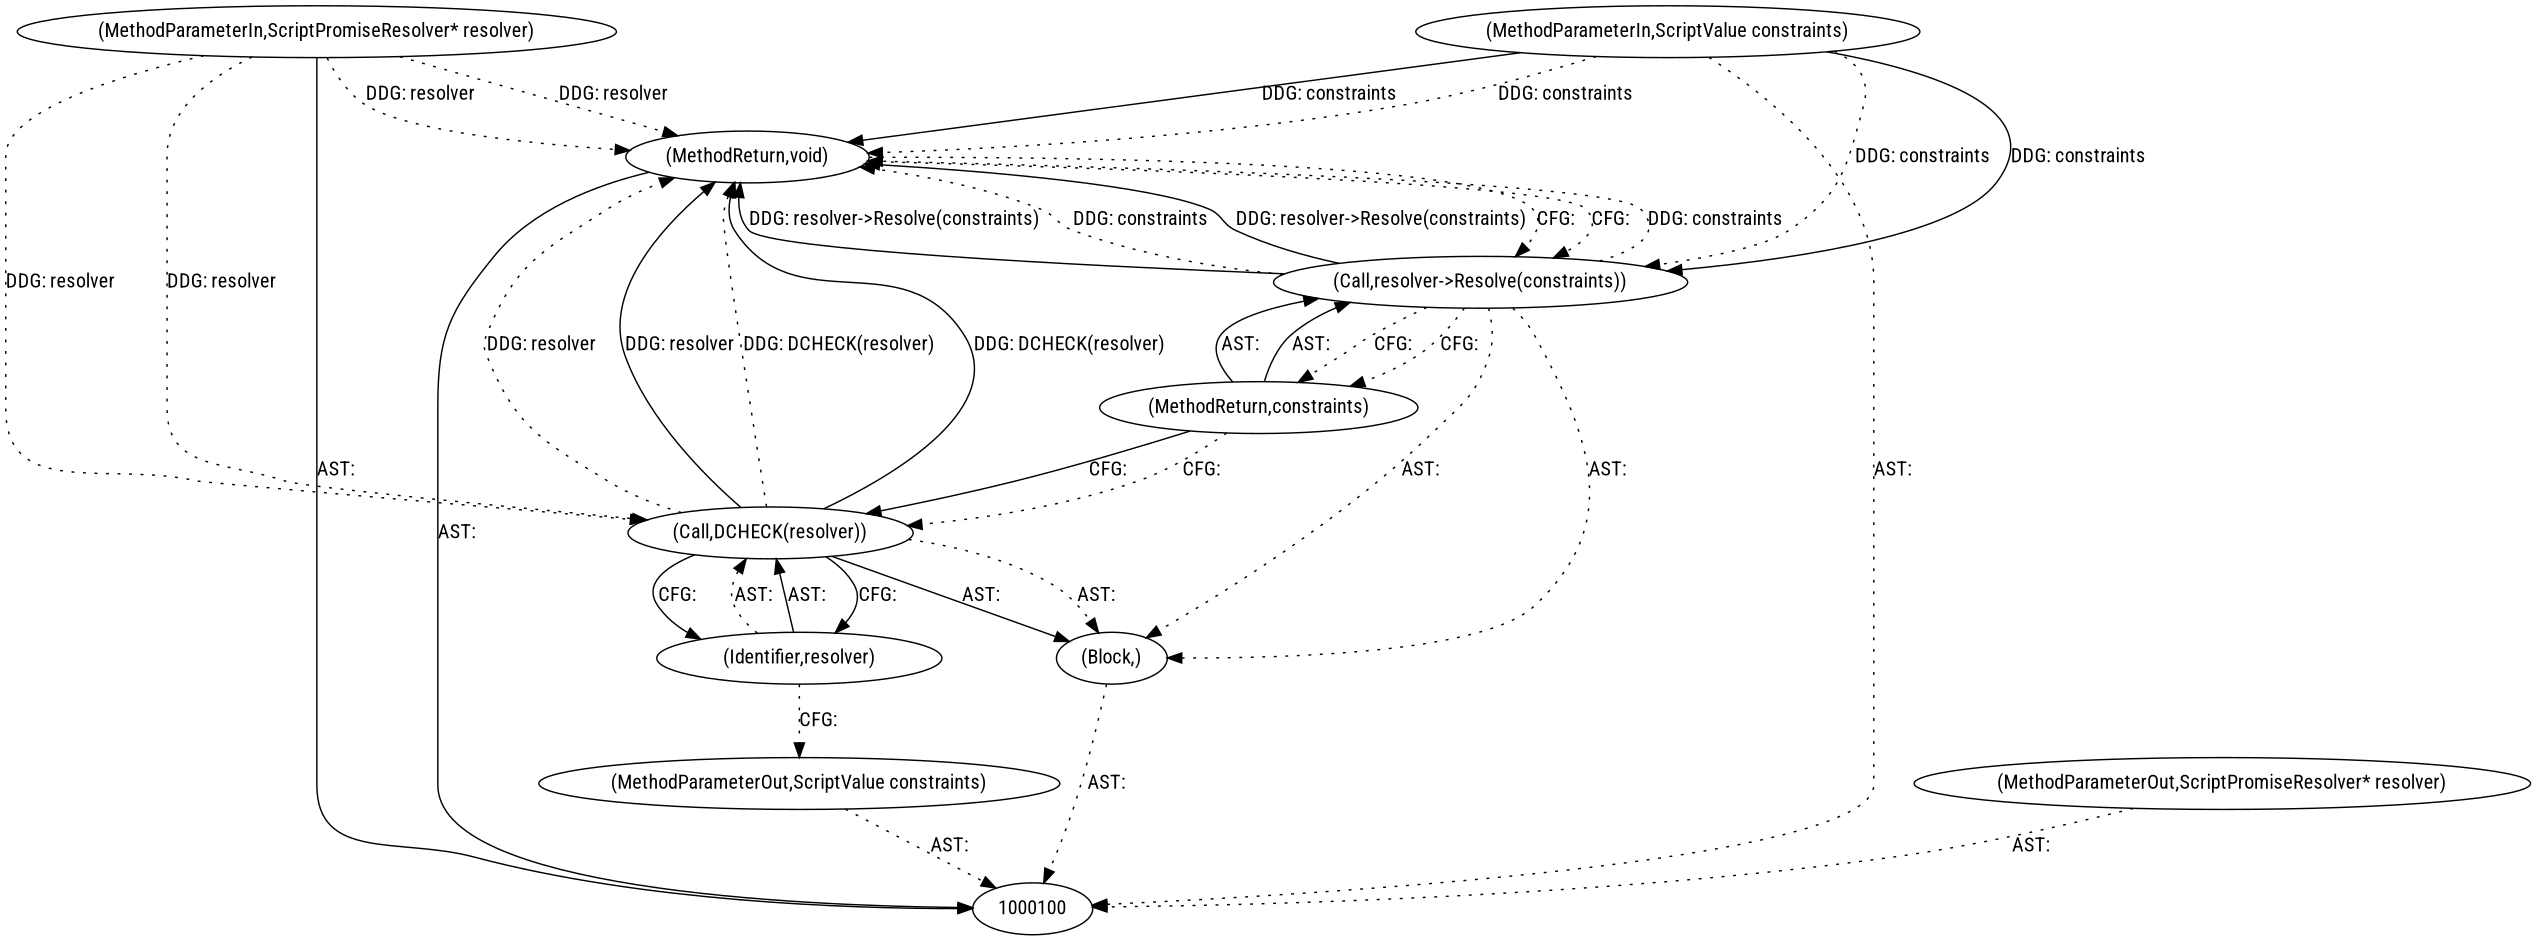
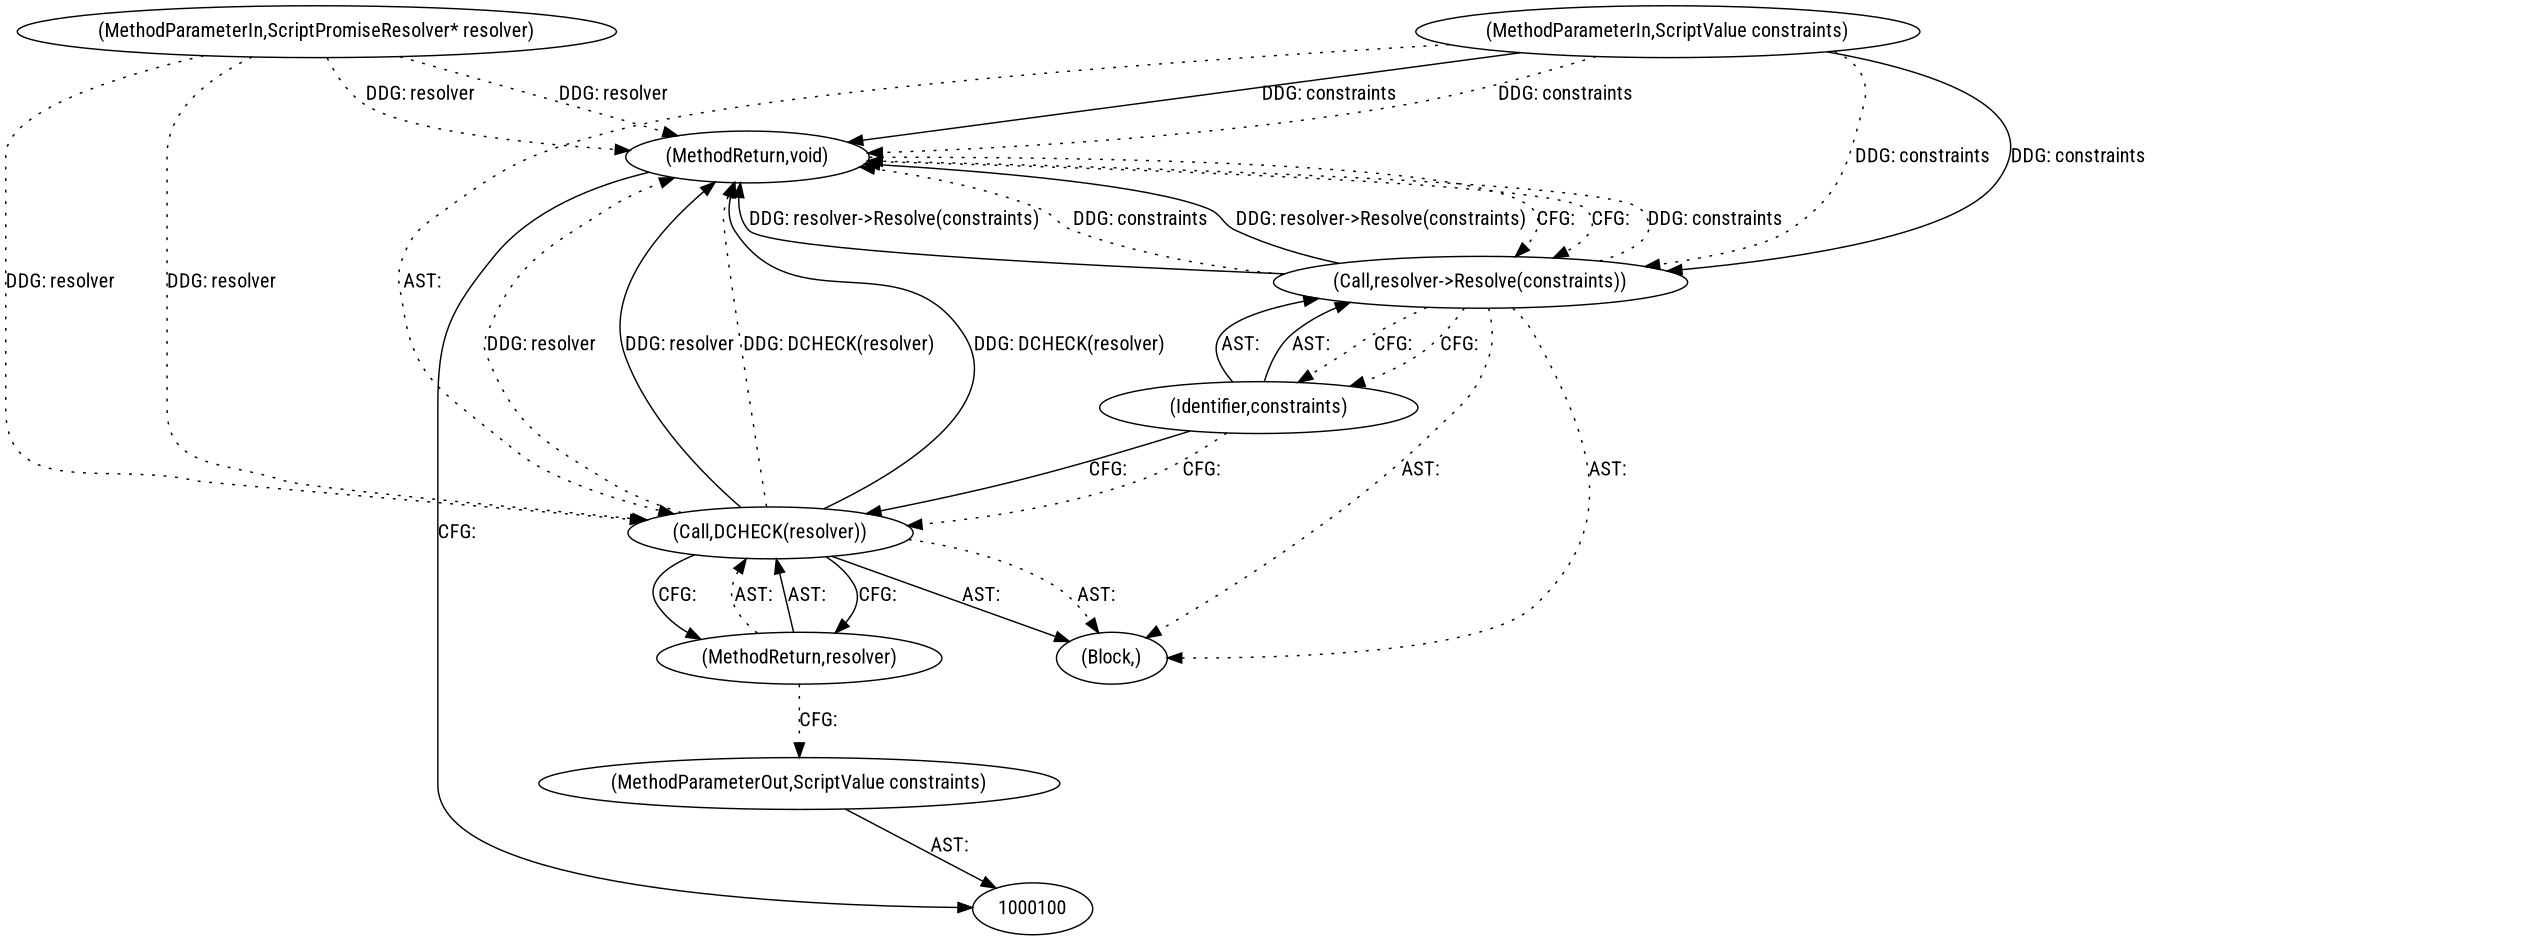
  digraph {
    fontname="Roboto Condensed"
    node [fontname="Roboto Condensed"]
    edge [fontname="Roboto Condensed" style=dotted]
    n1 [label="(MethodReturn,void)"]
    n2 [label="(Call,resolver->Resolve(constraints))"]
    1000100
    n4 [label="(Block,)"]
-   n5 [label="(MethodReturn,constraints)"]
+   n5 [label="(Identifier,constraints)"]
    n6 [label="(MethodParameterIn,ScriptValue constraints)"]
    n7 [label="(MethodParameterOut,ScriptValue constraints)"]
    n8 [label="(MethodParameterIn,ScriptPromiseResolver* resolver)"]
    n9 [label="(Call,DCHECK(resolver))"]
-   n10 [label="(Identifier,resolver)"]
-   n11 [label="(MethodParameterOut,ScriptPromiseResolver* resolver)"]
+   n10 [label="(MethodReturn,resolver)"]
    n1 -> n2 [label="CFG: "]
    n1 -> n2 [label="CFG: "]
-   n1 -> 1000100 [label="AST: " style=solid]
+   n1 -> 1000100 [label="CFG: " style=solid]
    n2 -> n1 [label="DDG: constraints"]
    n2 -> n1 [label="DDG: resolver->Resolve(constraints)" style=solid]
    n2 -> n1 [label="DDG: constraints"]
    n2 -> n1 [label="DDG: resolver->Resolve(constraints)" style=solid]
    n2 -> n4 [label="AST: "]
    n2 -> n4 [label="AST: "]
    n2 -> n5 [label="CFG: "]
    n2 -> n5 [label="CFG: "]
-   n4 -> 1000100 [label="AST: "]
    n5 -> n2 [label="AST: " style=solid]
    n5 -> n2 [label="AST: " style=solid]
    n5 -> n9 [label="CFG: " style=solid]
    n5 -> n9 [label="CFG: "]
    n6 -> n1 [label="DDG: constraints" style=solid]
    n6 -> n1 [label="DDG: constraints"]
    n6 -> n2 [label="DDG: constraints"]
    n6 -> n2 [label="DDG: constraints" style=solid]
-   n6 -> 1000100 [label="AST: "]
-   n7 -> 1000100 [label="AST: "]
+   n6 -> n9 [label="AST: "]
+   n7 -> 1000100 [label="AST: " style=solid]
    n8 -> n1 [label="DDG: resolver"]
    n8 -> n1 [label="DDG: resolver"]
-   n8 -> 1000100 [label="AST: " style=solid]
    n8 -> n9 [label="DDG: resolver"]
    n8 -> n9 [label="DDG: resolver"]
    n9 -> n1 [label="DDG: DCHECK(resolver)" style=solid]
    n9 -> n1 [label="DDG: resolver"]
    n9 -> n1 [label="DDG: DCHECK(resolver)"]
    n9 -> n1 [label="DDG: resolver" style=solid]
    n9 -> n4 [label="AST: "]
    n9 -> n4 [label="AST: " style=solid]
    n9 -> n10 [label="CFG: " style=solid]
    n9 -> n10 [label="CFG: " style=solid]
    n10 -> n7 [label="CFG: "]
    n10 -> n9 [label="AST: "]
    n10 -> n9 [label="AST: " style=solid]
-   n11 -> 1000100 [label="AST: "]
  }
